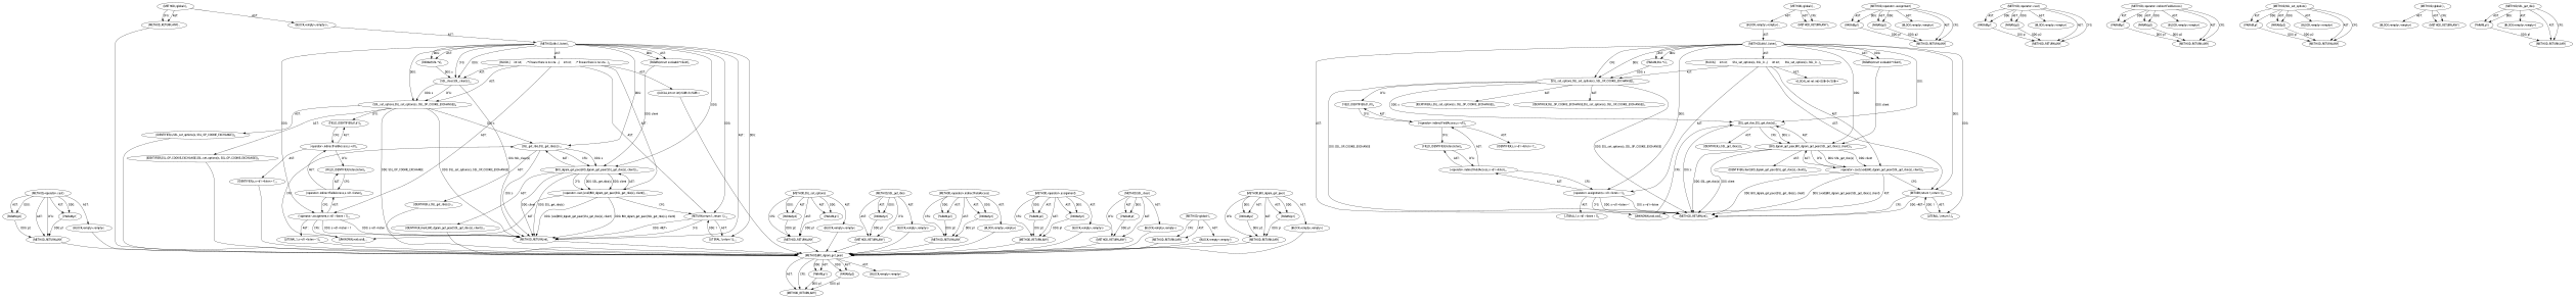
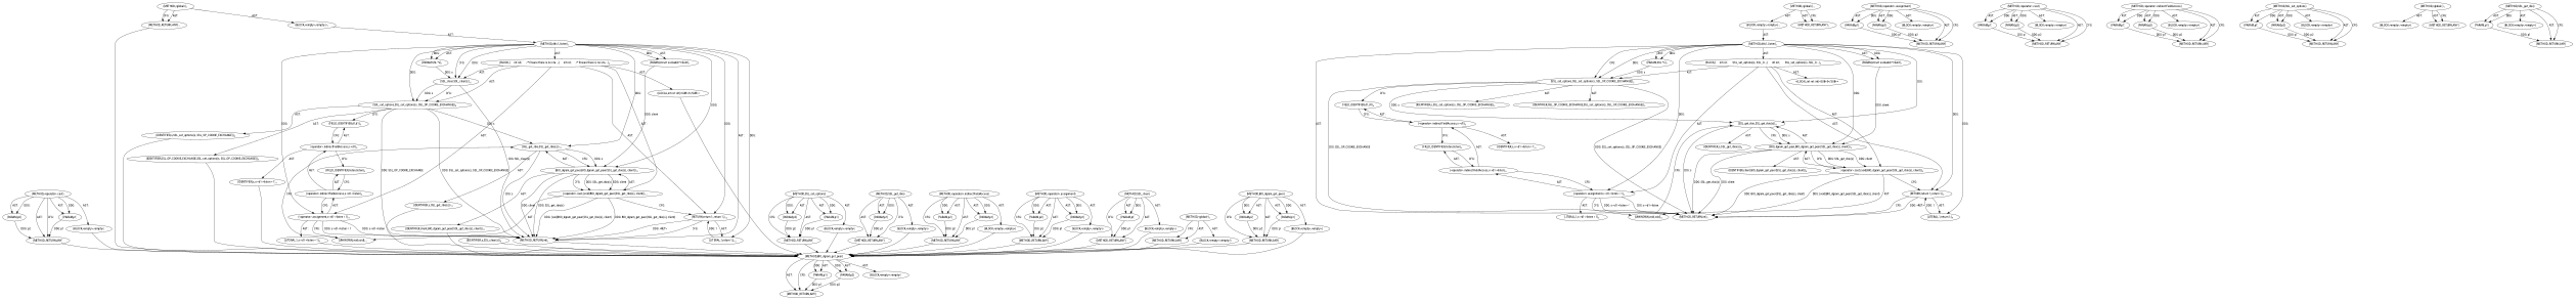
  digraph {
    fontname="Roboto Condensed"
    node [fontname="Roboto Condensed"]
    edge [fontname="Roboto Condensed"]
    n1 [label=<(METHOD,BIO_dgram_get_peer)>]
    n2 [label=<(PARAM,p1)>]
    n3 [label=<(PARAM,p2)>]
    n4 [label=<(BLOCK,&lt;empty&gt;,&lt;empty&gt;)>]
    n5 [label=<(METHOD_RETURN,ANY)>]
    n6 [label=<(METHOD,&lt;global&gt;)<SUB>1</SUB>>]
    n7 [label=<(BLOCK,&lt;empty&gt;,&lt;empty&gt;)<SUB>1</SUB>>]
    n8 [label=<(METHOD_RETURN,ANY)<SUB>1</SUB>>]
    n9 [label=<(METHOD,dtls1_listen)<SUB>1</SUB>>]
    n10 [label=<(PARAM,SSL *s)<SUB>1</SUB>>]
    n11 [label=<(PARAM,struct sockaddr *client)<SUB>1</SUB>>]
    n12 [label=<(BLOCK,{      int ret;        SSL_set_options(s, SSL_O...,{      int ret;        SSL_set_options(s, SSL_O...)<SUB>2</SUB>>]
    n13 [label=<(SSL_set_options,SSL_set_options(s, SSL_OP_COOKIE_EXCHANGE))<SUB>5</SUB>>]
    n14 [label=<(&lt;operator&gt;.assignment,s-&gt;d1-&gt;listen = 1)<SUB>6</SUB>>]
    n15 [label=<(BIO_dgram_get_peer,BIO_dgram_get_peer(SSL_get_rbio(s), client))<SUB>8</SUB>>]
    n16 [label=<(SSL_get_rbio,SSL_get_rbio(s))<SUB>8</SUB>>]
    n17 [label=<(RETURN,return 1;,return 1;)<SUB>9</SUB>>]
    n18 [label=<(LITERAL,1,return 1;)<SUB>9</SUB>>]
    n19 [label=<(METHOD_RETURN,int)<SUB>1</SUB>>]
    n20 [label="<(LOCAL,int ret: int)<SUB>3</SUB>>"]
    n21 [label=<(&lt;operator&gt;.cast,(void)BIO_dgram_get_peer(SSL_get_rbio(s), client))<SUB>8</SUB>>]
    n22 [label=<(IDENTIFIER,s,SSL_set_options(s, SSL_OP_COOKIE_EXCHANGE))<SUB>5</SUB>>]
    n23 [label=<(IDENTIFIER,SSL_OP_COOKIE_EXCHANGE,SSL_set_options(s, SSL_OP_COOKIE_EXCHANGE))<SUB>5</SUB>>]
    n24 [label=<(FIELD_IDENTIFIER,d1,d1)<SUB>6</SUB>>]
    n25 [label=<(&lt;operator&gt;.indirectFieldAccess,s-&gt;d1-&gt;listen)<SUB>6</SUB>>]
    n26 [label=<(LITERAL,1,s-&gt;d1-&gt;listen = 1)<SUB>6</SUB>>]
    n27 [label=<(UNKNOWN,void,void)<SUB>8</SUB>>]
    n28 [label=<(IDENTIFIER,client,BIO_dgram_get_peer(SSL_get_rbio(s), client))<SUB>8</SUB>>]
    n29 [label=<(IDENTIFIER,s,SSL_get_rbio(s))<SUB>8</SUB>>]
    n30 [label=<(&lt;operator&gt;.indirectFieldAccess,s-&gt;d1)<SUB>6</SUB>>]
    n31 [label=<(FIELD_IDENTIFIER,listen,listen)<SUB>6</SUB>>]
    n32 [label=<(IDENTIFIER,s,s-&gt;d1-&gt;listen = 1)<SUB>6</SUB>>]
    n33 [label=<(METHOD,&lt;operator&gt;.assignment)>]
    n34 [label=<(PARAM,p1)>]
    n35 [label=<(PARAM,p2)>]
    n36 [label=<(BLOCK,&lt;empty&gt;,&lt;empty&gt;)>]
    n37 [label=<(METHOD_RETURN,ANY)>]
    n38 [label=<(METHOD,&lt;operator&gt;.cast)>]
    n39 [label=<(PARAM,p1)>]
    n40 [label=<(PARAM,p2)>]
    n41 [label=<(BLOCK,&lt;empty&gt;,&lt;empty&gt;)>]
    n42 [label=<(METHOD_RETURN,ANY)>]
    n43 [label=<(METHOD,&lt;operator&gt;.indirectFieldAccess)>]
    n44 [label=<(PARAM,p1)>]
    n45 [label=<(PARAM,p2)>]
    n46 [label=<(BLOCK,&lt;empty&gt;,&lt;empty&gt;)>]
    n47 [label=<(METHOD_RETURN,ANY)>]
    n48 [label=<(METHOD,SSL_set_options)>]
    n49 [label=<(PARAM,p1)>]
    n50 [label=<(PARAM,p2)>]
    n51 [label=<(BLOCK,&lt;empty&gt;,&lt;empty&gt;)>]
    n52 [label=<(METHOD_RETURN,ANY)>]
    n53 [label=<(METHOD,&lt;global&gt;)<SUB>1</SUB>>]
    n54 [label=<(BLOCK,&lt;empty&gt;,&lt;empty&gt;)>]
    n55 [label=<(METHOD_RETURN,ANY)>]
    n56 [label=<(METHOD,SSL_get_rbio)>]
    n57 [label=<(PARAM,p1)>]
    n58 [label=<(BLOCK,&lt;empty&gt;,&lt;empty&gt;)>]
    n59 [label=<(METHOD_RETURN,ANY)>]
    n60 [label=<(METHOD,&lt;operator&gt;.cast)>]
    n61 [label=<(PARAM,p1)>]
    n62 [label=<(PARAM,p2)>]
    n63 [label=<(BLOCK,&lt;empty&gt;,&lt;empty&gt;)>]
    n64 [label=<(METHOD_RETURN,ANY)>]
    n65 [label=<(METHOD,&lt;global&gt;)<SUB>1</SUB>>]
    n66 [label=<(BLOCK,&lt;empty&gt;,&lt;empty&gt;)<SUB>1</SUB>>]
    n67 [label=<(METHOD_RETURN,ANY)<SUB>1</SUB>>]
    n68 [label=<(METHOD,dtls1_listen)<SUB>1</SUB>>]
    n69 [label=<(PARAM,SSL *s)<SUB>1</SUB>>]
    n70 [label=<(PARAM,struct sockaddr *client)<SUB>1</SUB>>]
    n71 [label=<(BLOCK,{      int ret;       /* Ensure there is no sta...,{      int ret;       /* Ensure there is no sta...)<SUB>2</SUB>>]
    n72 [label=<(SSL_clear,SSL_clear(s))<SUB>6</SUB>>]
    n73 [label=<(SSL_set_options,SSL_set_options(s, SSL_OP_COOKIE_EXCHANGE))<SUB>8</SUB>>]
    n74 [label=<(&lt;operator&gt;.assignment,s-&gt;d1-&gt;listen = 1)<SUB>9</SUB>>]
    n75 [label=<(BIO_dgram_get_peer,BIO_dgram_get_peer(SSL_get_rbio(s), client))<SUB>11</SUB>>]
    n76 [label=<(SSL_get_rbio,SSL_get_rbio(s))<SUB>11</SUB>>]
    n77 [label=<(RETURN,return 1;,return 1;)<SUB>12</SUB>>]
    n78 [label=<(LITERAL,1,return 1;)<SUB>12</SUB>>]
    n79 [label=<(METHOD_RETURN,int)<SUB>1</SUB>>]
    n80 [label="<(LOCAL,int ret: int)<SUB>3</SUB>>"]
    n81 [label=<(&lt;operator&gt;.cast,(void)BIO_dgram_get_peer(SSL_get_rbio(s), client))<SUB>11</SUB>>]
    n82 [label=<(IDENTIFIER,s,SSL_set_options(s, SSL_OP_COOKIE_EXCHANGE))<SUB>8</SUB>>]
    n83 [label=<(IDENTIFIER,SSL_OP_COOKIE_EXCHANGE,SSL_set_options(s, SSL_OP_COOKIE_EXCHANGE))<SUB>8</SUB>>]
    n84 [label=<(FIELD_IDENTIFIER,d1,d1)<SUB>9</SUB>>]
    n85 [label=<(&lt;operator&gt;.indirectFieldAccess,s-&gt;d1-&gt;listen)<SUB>9</SUB>>]
    n86 [label=<(LITERAL,1,s-&gt;d1-&gt;listen = 1)<SUB>9</SUB>>]
    n87 [label=<(UNKNOWN,void,void)<SUB>11</SUB>>]
    n88 [label=<(IDENTIFIER,client,BIO_dgram_get_peer(SSL_get_rbio(s), client))<SUB>11</SUB>>]
    n89 [label=<(IDENTIFIER,s,SSL_get_rbio(s))<SUB>11</SUB>>]
+   n90 [label=<(IDENTIFIER,s,SSL_clear(s))<SUB>6</SUB>>]
    n91 [label=<(&lt;operator&gt;.indirectFieldAccess,s-&gt;d1)<SUB>9</SUB>>]
    n92 [label=<(FIELD_IDENTIFIER,listen,listen)<SUB>9</SUB>>]
    n93 [label=<(IDENTIFIER,s,s-&gt;d1-&gt;listen = 1)<SUB>9</SUB>>]
    n94 [label=<(METHOD,SSL_set_options)>]
    n95 [label=<(PARAM,p1)>]
    n96 [label=<(PARAM,p2)>]
    n97 [label=<(BLOCK,&lt;empty&gt;,&lt;empty&gt;)>]
    n98 [label=<(METHOD_RETURN,ANY)>]
    n99 [label=<(METHOD,SSL_get_rbio)>]
    n100 [label=<(PARAM,p1)>]
    n101 [label=<(BLOCK,&lt;empty&gt;,&lt;empty&gt;)>]
    n102 [label=<(METHOD_RETURN,ANY)>]
    n103 [label=<(METHOD,&lt;operator&gt;.indirectFieldAccess)>]
    n104 [label=<(PARAM,p1)>]
    n105 [label=<(PARAM,p2)>]
    n106 [label=<(BLOCK,&lt;empty&gt;,&lt;empty&gt;)>]
    n107 [label=<(METHOD_RETURN,ANY)>]
    n108 [label=<(METHOD,&lt;operator&gt;.assignment)>]
    n109 [label=<(PARAM,p1)>]
    n110 [label=<(PARAM,p2)>]
    n111 [label=<(BLOCK,&lt;empty&gt;,&lt;empty&gt;)>]
    n112 [label=<(METHOD_RETURN,ANY)>]
    n113 [label=<(METHOD,SSL_clear)>]
    n114 [label=<(PARAM,p1)>]
    n115 [label=<(BLOCK,&lt;empty&gt;,&lt;empty&gt;)>]
    n116 [label=<(METHOD_RETURN,ANY)>]
    n117 [label=<(METHOD,&lt;global&gt;)<SUB>1</SUB>>]
    n118 [label=<(BLOCK,&lt;empty&gt;,&lt;empty&gt;)>]
    n119 [label=<(METHOD_RETURN,ANY)>]
    n120 [label=<(METHOD,BIO_dgram_get_peer)>]
    n121 [label=<(PARAM,p1)>]
    n122 [label=<(PARAM,p2)>]
    n123 [label=<(BLOCK,&lt;empty&gt;,&lt;empty&gt;)>]
    n124 [label=<(METHOD_RETURN,ANY)>]
    n1 -> n2 [label="AST: "]
    n1 -> n2 [label="DDG: "]
    n1 -> n3 [label="AST: "]
    n1 -> n3 [label="DDG: "]
    n1 -> n4 [label="AST: "]
    n1 -> n5 [label="AST: "]
    n1 -> n5 [label="CFG: "]
    n2 -> n5 [label="DDG: p1"]
    n3 -> n5 [label="DDG: p2"]
    n6 -> n7 [label="AST: "]
    n6 -> n8 [label="AST: "]
    n6 -> n8 [label="CFG: "]
    n7 -> n9 [label="AST: "]
    n9 -> n10 [label="AST: "]
    n9 -> n10 [label="DDG: "]
    n9 -> n11 [label="AST: "]
    n9 -> n11 [label="DDG: "]
    n9 -> n12 [label="AST: "]
    n9 -> n13 [label="CFG: "]
    n9 -> n13 [label="DDG: "]
    n9 -> n14 [label="DDG: "]
    n9 -> n15 [label="DDG: "]
    n9 -> n16 [label="DDG: "]
    n9 -> n17 [label="DDG: "]
    n9 -> n18 [label="DDG: "]
    n9 -> n19 [label="AST: "]
    n10 -> n13 [label="DDG: s"]
    n11 -> n15 [label="DDG: client"]
    n12 -> n13 [label="AST: "]
    n12 -> n14 [label="AST: "]
    n12 -> n17 [label="AST: "]
    n12 -> n20 [label="AST: "]
    n12 -> n21 [label="AST: "]
    n13 -> n16 [label="DDG: s"]
    n13 -> n19 [label="DDG: SSL_set_options(s, SSL_OP_COOKIE_EXCHANGE)"]
    n13 -> n19 [label="DDG: SSL_OP_COOKIE_EXCHANGE"]
    n13 -> n22 [label="AST: "]
    n13 -> n23 [label="AST: "]
    n13 -> n24 [label="CFG: "]
    n14 -> n19 [label="DDG: s-&gt;d1-&gt;listen"]
    n14 -> n19 [label="DDG: s-&gt;d1-&gt;listen = 1"]
    n14 -> n25 [label="AST: "]
    n14 -> n26 [label="AST: "]
    n14 -> n27 [label="CFG: "]
    n15 -> n16 [label="AST: "]
    n15 -> n19 [label="DDG: SSL_get_rbio(s)"]
    n15 -> n19 [label="DDG: client"]
    n15 -> n21 [label="CFG: "]
    n15 -> n21 [label="DDG: SSL_get_rbio(s)"]
    n15 -> n21 [label="DDG: client"]
    n15 -> n28 [label="AST: "]
    n16 -> n15 [label="CFG: "]
    n16 -> n15 [label="DDG: s"]
    n16 -> n19 [label="DDG: s"]
    n16 -> n29 [label="AST: "]
    n17 -> n18 [label="AST: "]
    n17 -> n19 [label="CFG: "]
    n17 -> n19 [label="DDG: &lt;RET&gt;"]
    n18 -> n17 [label="DDG: 1"]
    n21 -> n15 [label="AST: "]
    n21 -> n17 [label="CFG: "]
    n21 -> n19 [label="DDG: BIO_dgram_get_peer(SSL_get_rbio(s), client)"]
    n21 -> n19 [label="DDG: (void)BIO_dgram_get_peer(SSL_get_rbio(s), client)"]
    n21 -> n27 [label="AST: "]
    n24 -> n30 [label="CFG: "]
    n25 -> n14 [label="CFG: "]
    n25 -> n30 [label="AST: "]
    n25 -> n31 [label="AST: "]
    n27 -> n16 [label="CFG: "]
    n30 -> n24 [label="AST: "]
    n30 -> n31 [label="CFG: "]
    n30 -> n32 [label="AST: "]
    n31 -> n25 [label="CFG: "]
    n33 -> n34 [label="AST: "]
    n33 -> n34 [label="DDG: "]
    n33 -> n35 [label="AST: "]
    n33 -> n35 [label="DDG: "]
    n33 -> n36 [label="AST: "]
    n33 -> n37 [label="AST: "]
    n33 -> n37 [label="CFG: "]
    n34 -> n37 [label="DDG: p1"]
    n35 -> n37 [label="DDG: p2"]
    n38 -> n39 [label="AST: "]
    n38 -> n39 [label="DDG: "]
    n38 -> n40 [label="AST: "]
    n38 -> n40 [label="DDG: "]
    n38 -> n41 [label="AST: "]
    n38 -> n42 [label="AST: "]
    n38 -> n42 [label="CFG: "]
    n39 -> n42 [label="DDG: p1"]
    n40 -> n42 [label="DDG: p2"]
    n43 -> n44 [label="AST: "]
    n43 -> n44 [label="DDG: "]
    n43 -> n45 [label="AST: "]
    n43 -> n45 [label="DDG: "]
    n43 -> n46 [label="AST: "]
    n43 -> n47 [label="AST: "]
    n43 -> n47 [label="CFG: "]
    n44 -> n47 [label="DDG: p1"]
    n45 -> n47 [label="DDG: p2"]
    n48 -> n49 [label="AST: "]
    n48 -> n49 [label="DDG: "]
    n48 -> n50 [label="AST: "]
    n48 -> n50 [label="DDG: "]
    n48 -> n51 [label="AST: "]
    n48 -> n52 [label="AST: "]
    n48 -> n52 [label="CFG: "]
    n49 -> n52 [label="DDG: p1"]
    n50 -> n52 [label="DDG: p2"]
    n53 -> n54 [label="AST: "]
    n53 -> n55 [label="AST: "]
    n53 -> n55 [label="CFG: "]
    n56 -> n57 [label="AST: "]
    n56 -> n57 [label="DDG: "]
    n56 -> n58 [label="AST: "]
    n56 -> n59 [label="AST: "]
    n56 -> n59 [label="CFG: "]
    n57 -> n59 [label="DDG: p1"]
    n60 -> n61 [label="AST: "]
    n60 -> n61 [label="DDG: "]
    n60 -> n62 [label="AST: "]
    n60 -> n62 [label="DDG: "]
    n60 -> n63 [label="AST: "]
    n60 -> n64 [label="AST: "]
    n60 -> n64 [label="CFG: "]
    n61 -> n64 [label="DDG: p1"]
    n62 -> n64 [label="DDG: p2"]
    n63 -> n1
    n64 -> n1
    n65 -> n66 [label="AST: "]
    n65 -> n67 [label="AST: "]
    n65 -> n67 [label="CFG: "]
    n66 -> n68 [label="AST: "]
    n67 -> n1
    n68 -> n69 [label="AST: "]
    n68 -> n69 [label="DDG: "]
    n68 -> n70 [label="AST: "]
    n68 -> n70 [label="DDG: "]
    n68 -> n71 [label="AST: "]
    n68 -> n72 [label="CFG: "]
    n68 -> n72 [label="DDG: "]
    n68 -> n73 [label="DDG: "]
    n68 -> n74 [label="DDG: "]
    n68 -> n75 [label="DDG: "]
    n68 -> n76 [label="DDG: "]
    n68 -> n77 [label="DDG: "]
    n68 -> n78 [label="DDG: "]
    n68 -> n79 [label="AST: "]
    n69 -> n72 [label="DDG: s"]
    n70 -> n75 [label="DDG: client"]
    n71 -> n72 [label="AST: "]
    n71 -> n73 [label="AST: "]
    n71 -> n74 [label="AST: "]
    n71 -> n77 [label="AST: "]
    n71 -> n80 [label="AST: "]
    n71 -> n81 [label="AST: "]
    n72 -> n73 [label="CFG: "]
    n72 -> n73 [label="DDG: s"]
    n72 -> n79 [label="DDG: SSL_clear(s)"]
    n73 -> n76 [label="DDG: s"]
    n73 -> n79 [label="DDG: SSL_set_options(s, SSL_OP_COOKIE_EXCHANGE)"]
    n73 -> n79 [label="DDG: SSL_OP_COOKIE_EXCHANGE"]
    n73 -> n82 [label="AST: "]
    n73 -> n83 [label="AST: "]
    n73 -> n84 [label="CFG: "]
    n74 -> n79 [label="DDG: s-&gt;d1-&gt;listen"]
    n74 -> n79 [label="DDG: s-&gt;d1-&gt;listen = 1"]
    n74 -> n85 [label="AST: "]
    n74 -> n86 [label="AST: "]
    n74 -> n87 [label="CFG: "]
    n75 -> n76 [label="AST: "]
    n75 -> n79 [label="DDG: SSL_get_rbio(s)"]
    n75 -> n79 [label="DDG: client"]
    n75 -> n81 [label="CFG: "]
    n75 -> n81 [label="DDG: SSL_get_rbio(s)"]
    n75 -> n81 [label="DDG: client"]
    n75 -> n88 [label="AST: "]
    n76 -> n75 [label="CFG: "]
    n76 -> n75 [label="DDG: s"]
    n76 -> n79 [label="DDG: s"]
    n76 -> n89 [label="AST: "]
    n77 -> n78 [label="AST: "]
    n77 -> n79 [label="CFG: "]
    n77 -> n79 [label="DDG: &lt;RET&gt;"]
    n78 -> n77 [label="DDG: 1"]
    n79 -> n1
    n80 -> n1
    n81 -> n75 [label="AST: "]
    n81 -> n77 [label="CFG: "]
    n81 -> n79 [label="DDG: BIO_dgram_get_peer(SSL_get_rbio(s), client)"]
    n81 -> n79 [label="DDG: (void)BIO_dgram_get_peer(SSL_get_rbio(s), client)"]
    n81 -> n87 [label="AST: "]
    n82 -> n1
    n83 -> n1
    n84 -> n91 [label="CFG: "]
    n85 -> n74 [label="CFG: "]
    n85 -> n91 [label="AST: "]
    n85 -> n92 [label="AST: "]
    n86 -> n1
    n87 -> n76 [label="CFG: "]
    n88 -> n1
    n89 -> n1
+   n90 -> n1
    n91 -> n84 [label="AST: "]
    n91 -> n92 [label="CFG: "]
    n91 -> n93 [label="AST: "]
    n92 -> n85 [label="CFG: "]
    n93 -> n1
    n94 -> n95 [label="AST: "]
    n94 -> n95 [label="DDG: "]
    n94 -> n96 [label="AST: "]
    n94 -> n96 [label="DDG: "]
    n94 -> n97 [label="AST: "]
    n94 -> n98 [label="AST: "]
    n94 -> n98 [label="CFG: "]
    n95 -> n98 [label="DDG: p1"]
    n96 -> n98 [label="DDG: p2"]
    n97 -> n1
    n98 -> n1
    n99 -> n100 [label="AST: "]
    n99 -> n100 [label="DDG: "]
    n99 -> n101 [label="AST: "]
    n99 -> n102 [label="AST: "]
    n99 -> n102 [label="CFG: "]
    n100 -> n102 [label="DDG: p1"]
    n101 -> n1
    n102 -> n1
    n103 -> n104 [label="AST: "]
    n103 -> n104 [label="DDG: "]
    n103 -> n105 [label="AST: "]
    n103 -> n105 [label="DDG: "]
    n103 -> n106 [label="AST: "]
    n103 -> n107 [label="AST: "]
    n103 -> n107 [label="CFG: "]
    n104 -> n107 [label="DDG: p1"]
    n105 -> n107 [label="DDG: p2"]
    n106 -> n1
    n107 -> n1
    n108 -> n109 [label="AST: "]
    n108 -> n109 [label="DDG: "]
    n108 -> n110 [label="AST: "]
    n108 -> n110 [label="DDG: "]
    n108 -> n111 [label="AST: "]
    n108 -> n112 [label="AST: "]
    n108 -> n112 [label="CFG: "]
    n109 -> n112 [label="DDG: p1"]
    n110 -> n112 [label="DDG: p2"]
    n111 -> n1
    n112 -> n1
    n113 -> n114 [label="AST: "]
    n113 -> n114 [label="DDG: "]
    n113 -> n115 [label="AST: "]
    n113 -> n116 [label="AST: "]
    n113 -> n116 [label="CFG: "]
    n114 -> n116 [label="DDG: p1"]
    n115 -> n1
    n116 -> n1
    n117 -> n118 [label="AST: "]
    n117 -> n119 [label="AST: "]
    n117 -> n119 [label="CFG: "]
    n118 -> n1
    n119 -> n1
    n120 -> n121 [label="AST: "]
    n120 -> n121 [label="DDG: "]
    n120 -> n122 [label="AST: "]
    n120 -> n122 [label="DDG: "]
    n120 -> n123 [label="AST: "]
    n120 -> n124 [label="AST: "]
    n120 -> n124 [label="CFG: "]
    n121 -> n124 [label="DDG: p1"]
    n122 -> n124 [label="DDG: p2"]
    n123 -> n1
    n124 -> n1
  }
